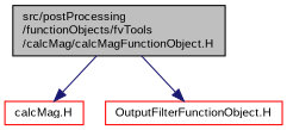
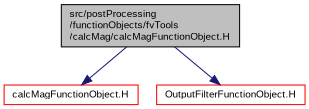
  digraph {
    fontname="Liberation Sans"
    node [color=red fontname="Liberation Sans" fontsize=10 shape=record]
    edge [color=midnightblue fontname="Liberation Sans" fontsize=10 labelfontname=FreeSans labelfontsize=10 style=solid]
    n1 [color=black fillcolor=grey75 fontcolor=black height=0.2 label="src/postProcessing\l/functionObjects/fvTools\l/calcMag/calcMagFunctionObject.H" style=filled width=0.4]
-   n2 [height=0.2 label="calcMag.H" width=0.4]
+   n2 [height=0.2 label="calcMagFunctionObject.H" width=0.4]
    n3 [height=0.2 label="OutputFilterFunctionObject.H" width=0.4]
    n1 -> n2
    n1 -> n3
  }
